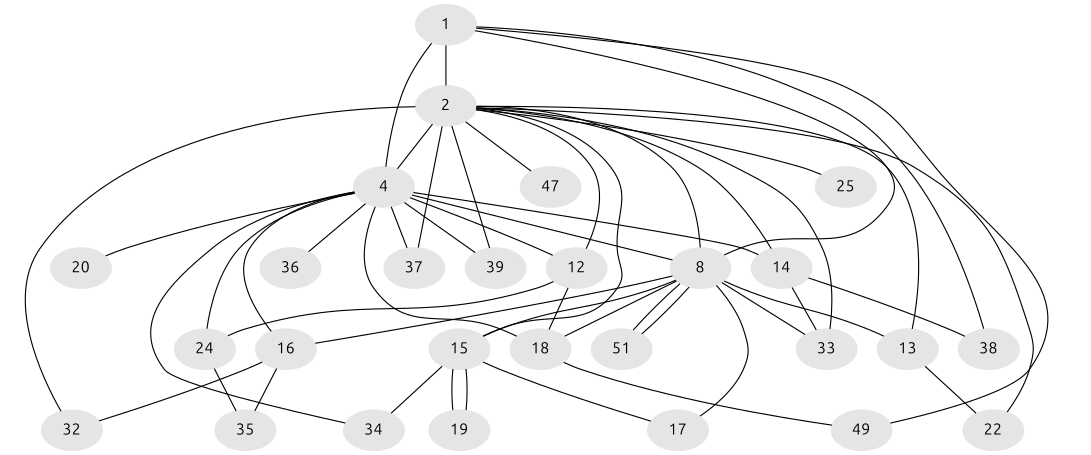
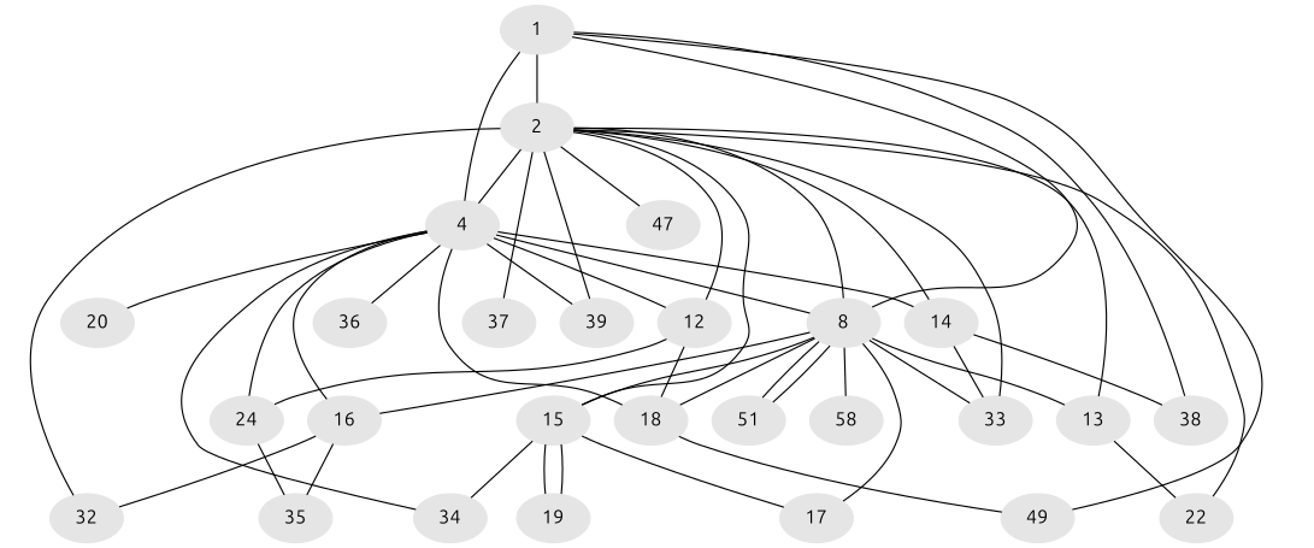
  graph {
    fontname=Ubuntu
    node [color=gray90 fontname=Ubuntu style=filled]
    edge [fontname=Ubuntu]
    2 [super="+52+55+5+3"]
    4 [super="+54+7+10"]
    8 [super="+40"]
    12
    13 [super="+50"]
    14
    15 [super="+42"]
    22
-   25
    32
    33
    37
    39
    n14 [label=47]
    1
    49
    38
    16
    18
    20
    24
    34
    36
    17
    n25 [label=51]
+   58
    19
    35
    2 -- 4 [weight=21]
    2 -- 8 [weight=6]
    2 -- 12
    2 -- 13 [weight=3]
    2 -- 14 [weight=2]
    2 -- 15 [weight=3]
    2 -- 22
-   2 -- 25
    2 -- 32
    2 -- 33
    2 -- 37
    2 -- 39
    2 -- n14 [weight=2]
    4 -- 8 [weight=5]
    4 -- 12
    4 -- 14 [weight=2]
-   4 -- 37
    4 -- 39
    4 -- 16
    4 -- 18
    4 -- 20
    4 -- 24
    4 -- 34
    4 -- 36 [weight=2]
    8 -- 13
    8 -- 15
    8 -- 33
    8 -- 16
    8 -- 18
    8 -- 17
    8 -- n25
    8 -- n25
+   8 -- 58
    12 -- 18
    12 -- 24
    13 -- 22
    14 -- 33
    14 -- 38
    15 -- 34
    15 -- 17
    15 -- 19
    15 -- 19
    1 -- 2 [weight=5]
    1 -- 4 [weight=4]
    1 -- 8 [weight=2]
    1 -- 49
    1 -- 38
    16 -- 32
    16 -- 35
    18 -- 49
    24 -- 35
  }
